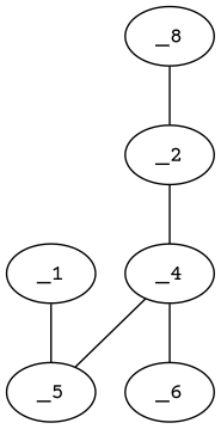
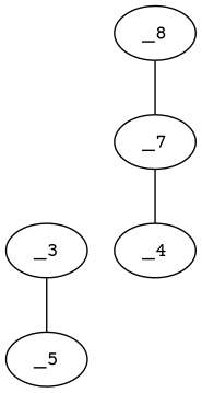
  graph {
    fontname="Courier Prime"
    node [fontname="Courier Prime"]
    edge [fontname="Courier Prime"]
    n1 [label=_8 x=0.574227 y=0.78127]
-   _2 [x=2.16738 y=0.378509]
+   _2 [x=2.16738 y=0.378509 label=_7]
    _4 [x=0.73 y=1.75]
-   _3 [x=2.1033 y=2.86335 label=_1]
+   _3 [x=2.1033 y=2.86335]
    _5 [x=2.58642 y=1.77261]
-   _6 [x=2.94773 y=0.0607857]
    n1 -- _2
    _2 -- _4
-   _4 -- _5
-   _4 -- _6
    _3 -- _5
  }
